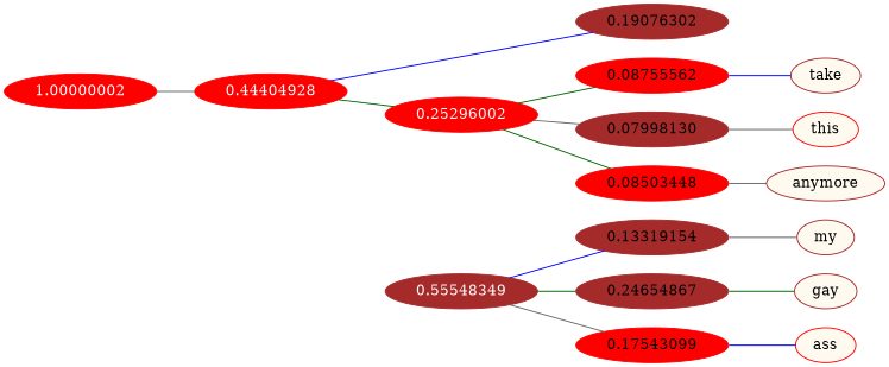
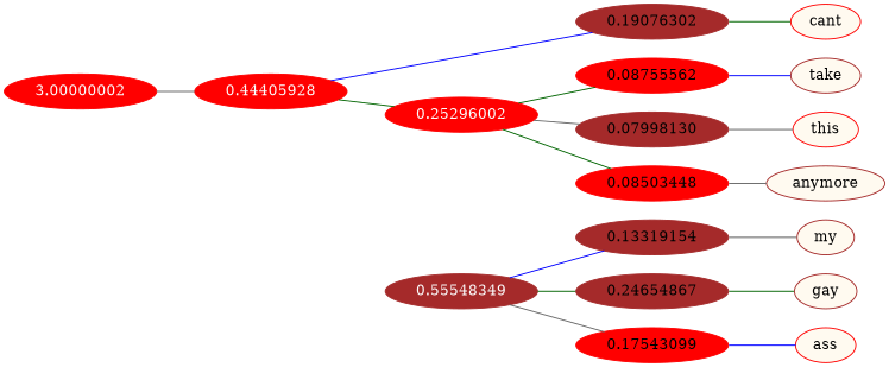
  graph {
    rankdir=LR
    node [color=brown format=png nodesep=0.001 ordering=out overlap_scaling=0.01 ranksep=0.001 style=filled]
    edge [color=gray40]
    n1 [fillcolor=floralwhite height=0.15 label=my style="filled,solid" width=0.15]
    n2 [fillcolor=floralwhite height=0.15 label=gay style="filled,solid" width=0.15]
    n3 [color=red fillcolor=floralwhite height=0.15 label=ass style="filled,solid" width=0.15]
+   n4 [color=red fillcolor=floralwhite height=0.15 label=cant style="filled,solid" width=0.15]
    n5 [fillcolor=floralwhite height=0.15 label=take style="filled,solid" width=0.15]
    n6 [color=red fillcolor=floralwhite height=0.15 label=this style="filled,solid" width=0.15]
    n7 [fillcolor=floralwhite height=0.15 label=anymore style="filled,solid" width=0.15]
    n8 [fontcolor=black height=0.15 label=0.13319154 width=0.15]
    n9 [fontcolor=black height=0.15 label=0.24654867 width=0.15]
    n10 [color=red fontcolor=black height=0.15 label=0.17543099 width=0.15]
    n11 [fontcolor=black height=0.15 label=0.19076302 width=0.15]
    n12 [color=red fontcolor=black height=0.15 label=0.08755562 width=0.15]
    n13 [fontcolor=black height=0.15 label=0.07998130 width=0.15]
    n14 [color=red fontcolor=black height=0.15 label=0.08503448 width=0.15]
-   n15 [color=red fontcolor=grey99 height=0.15 label=1.00000002 width=0.15]
-   n16 [color=red fontcolor=grey99 height=0.15 label=0.44404928 width=0.15]
+   n15 [color=red fontcolor=grey99 height=0.15 label=3.00000002 width=0.15]
+   n16 [color=red fontcolor=grey99 height=0.15 label=0.44405928 width=0.15]
    n17 [fontcolor=grey99 height=0.15 label=0.55548349 width=0.15]
    n18 [color=red fontcolor=grey99 height=0.15 label=0.25296002 width=0.15]
    subgraph sub_1 {
      rank=same
      n1
      n2
      n3
+     n4
      n5
      n6
      n7
    }
    subgraph sub_2 {
      rank=same
      n8
      n9
      n10
      n11
      n12
      n13
      n14
    }
    n8 -- n1
    n9 -- n2 [color=darkgreen]
    n10 -- n3 [color=blue]
+   n11 -- n4 [color=darkgreen]
    n12 -- n5 [color=blue]
    n13 -- n6
    n14 -- n7
    n15 -- n16
    n16 -- n11 [color=blue]
    n16 -- n18 [color=darkgreen]
    n17 -- n8 [color=blue]
    n17 -- n9 [color=darkgreen]
    n17 -- n10
    n18 -- n12 [color=darkgreen]
    n18 -- n13
    n18 -- n14 [color=darkgreen]
  }
